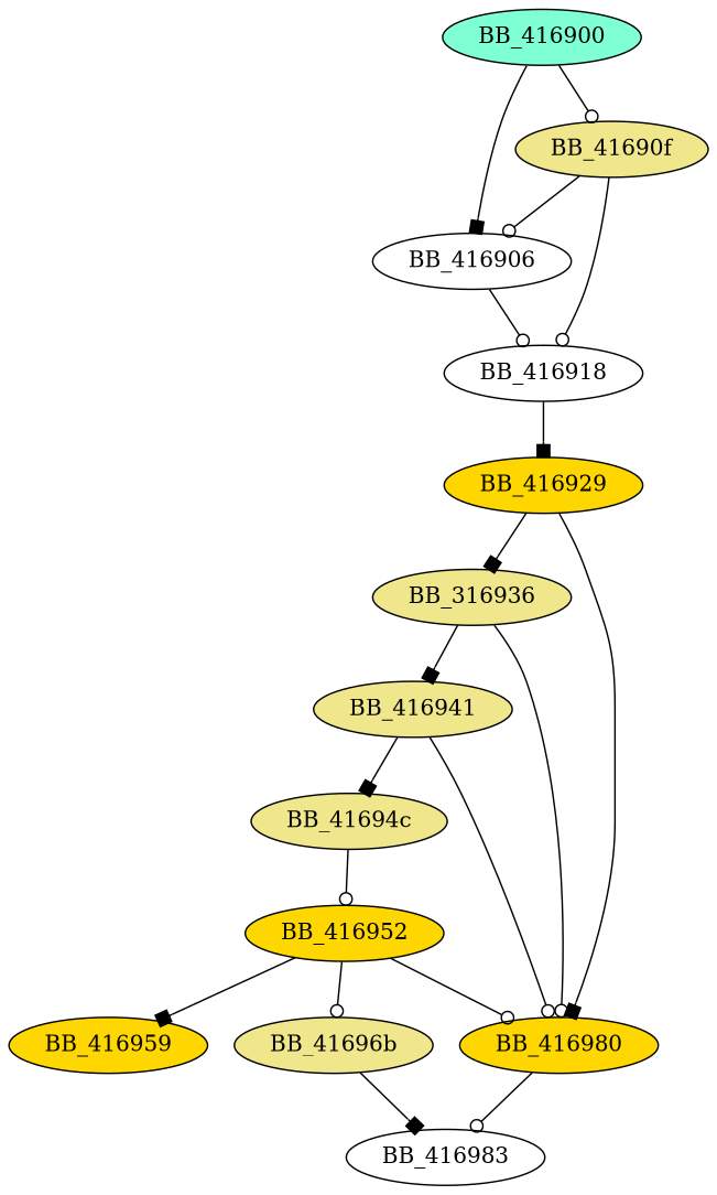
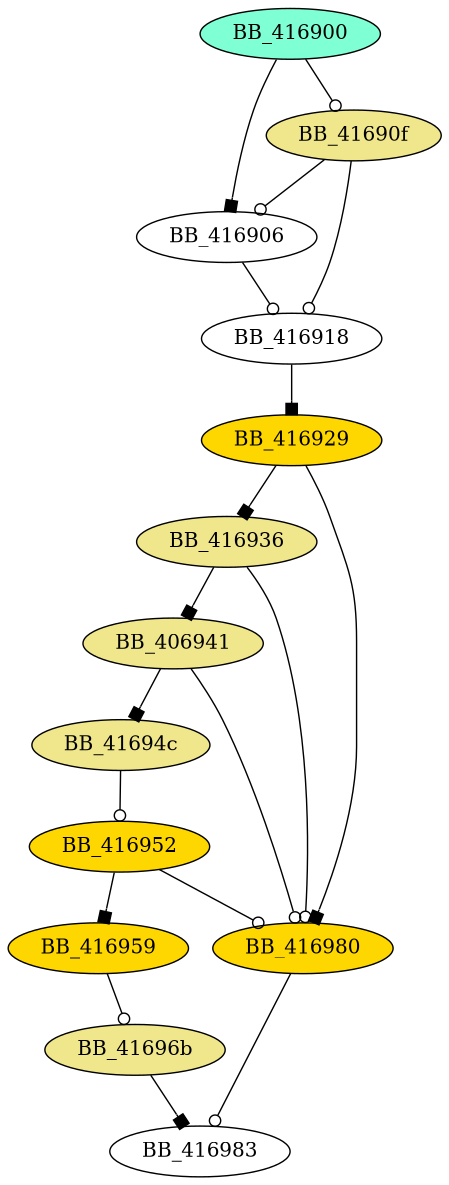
  digraph {
    node [fillcolor=khaki style=filled]
    edge [arrowhead=odot]
    BB_416900 [fillcolor=aquamarine]
    BB_41690f
    n3 [fillcolor=white label=BB_416906]
    BB_416918 [fillcolor=white]
    BB_416929 [fillcolor=gold]
-   BB_416936 [label=BB_316936]
+   BB_416936
    BB_416980 [fillcolor=gold]
-   BB_416941
+   BB_416941 [label=BB_406941]
    BB_416983 [fillcolor=white]
    BB_41694c
    BB_416952 [fillcolor=gold]
    BB_416959 [fillcolor=gold]
    BB_41696b
    BB_416900 -> BB_41690f
    BB_416900 -> n3 [arrowhead=box]
    BB_41690f -> n3
    BB_41690f -> BB_416918
    n3 -> BB_416918
    BB_416918 -> BB_416929 [arrowhead=box]
    BB_416929 -> BB_416936 [arrowhead=box]
    BB_416929 -> BB_416980 [arrowhead=box]
    BB_416936 -> BB_416980
    BB_416936 -> BB_416941 [arrowhead=box]
    BB_416980 -> BB_416983
    BB_416941 -> BB_416980
    BB_416941 -> BB_41694c [arrowhead=box]
    BB_41694c -> BB_416952
    BB_416952 -> BB_416980
    BB_416952 -> BB_416959 [arrowhead=box]
-   BB_416952 -> BB_41696b
+   BB_416959 -> BB_41696b
    BB_41696b -> BB_416983 [arrowhead=box]
  }
